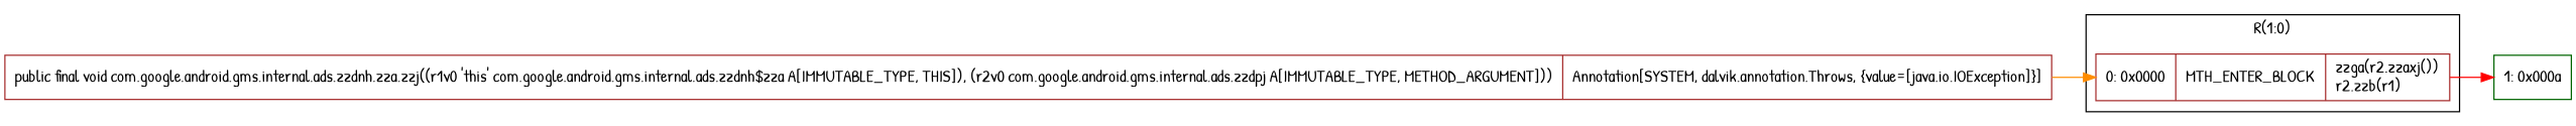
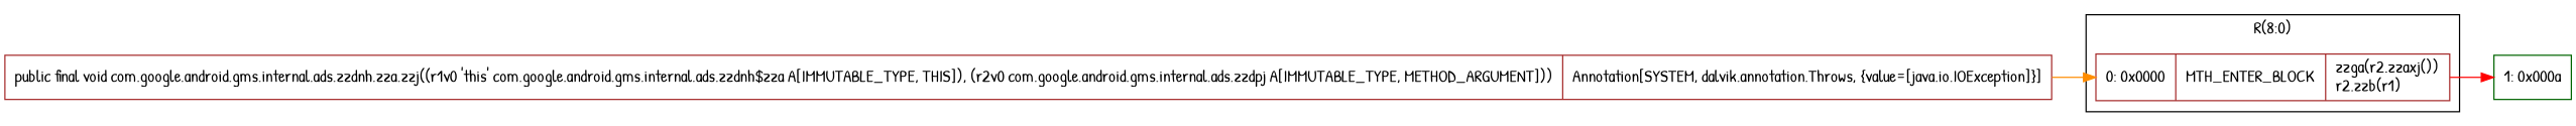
  digraph {
    rankdir=LR
    fontname="Patrick Hand"
    node [color=brown shape=record fontname="Patrick Hand"]
    edge [fontname="Patrick Hand"]
    n1 [label="{0\:\ 0x0000|MTH_ENTER_BLOCK\l|zzga(r2.zzaxj())\lr2.zzb(r1)\l}"]
    n2 [color=darkgreen label="{1\:\ 0x000a}"]
    n3 [label="{public final void com.google.android.gms.internal.ads.zzdnh.zza.zzj((r1v0 'this' com.google.android.gms.internal.ads.zzdnh$zza A[IMMUTABLE_TYPE, THIS]), (r2v0 com.google.android.gms.internal.ads.zzdpj A[IMMUTABLE_TYPE, METHOD_ARGUMENT]))  | Annotation[SYSTEM, dalvik.annotation.Throws, \{value=[java.io.IOException]\}]\l}"]
    subgraph cluster_1 {
-     label="R(1:0)"
+     label="R(8:0)"
      n1
    }
    n1 -> n2 [color=red]
    n3 -> n1 [color=darkorange]
  }
